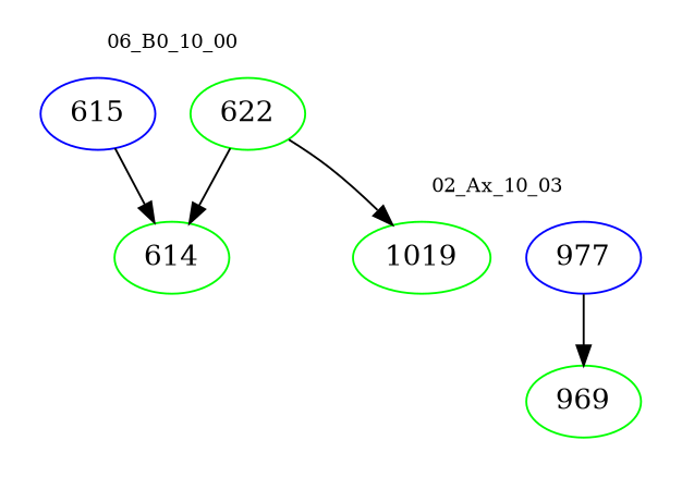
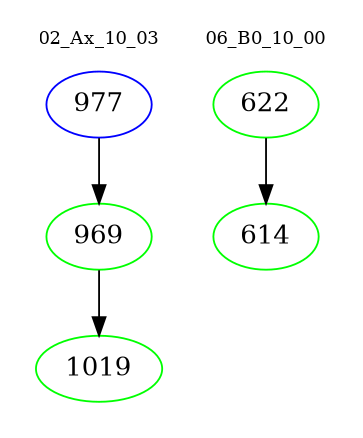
  digraph {
    node [color=green]
    edge [color=black]
    n1 [color=blue label=977]
    n2 [label=969]
    n3 [label=1019]
-   n4 [color=blue label=615]
    n5 [label=614]
    n6 [label=622]
    subgraph cluster_1 {
      color=white
      fontsize=10
      label="02_Ax_10_03"
      n1
      n2
      n3
    }
    subgraph cluster_2 {
      color=white
      fontsize=10
      label="06_B0_10_00"
-     n4
      n5
      n6
    }
    n1 -> n2
-   n6 -> n3
-   n4 -> n5
+   n2 -> n3
    n6 -> n5
  }
